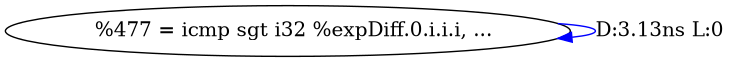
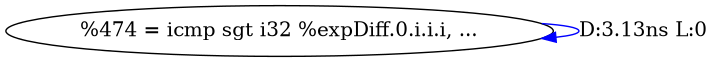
  digraph {
-   n1 [label="  %477 = icmp sgt i32 %expDiff.0.i.i.i, ..."]
+   n1 [label="%474 = icmp sgt i32 %expDiff.0.i.i.i, ..."]
    n1 -> n1 [color=blue label="D:3.13ns L:0"]
  }
